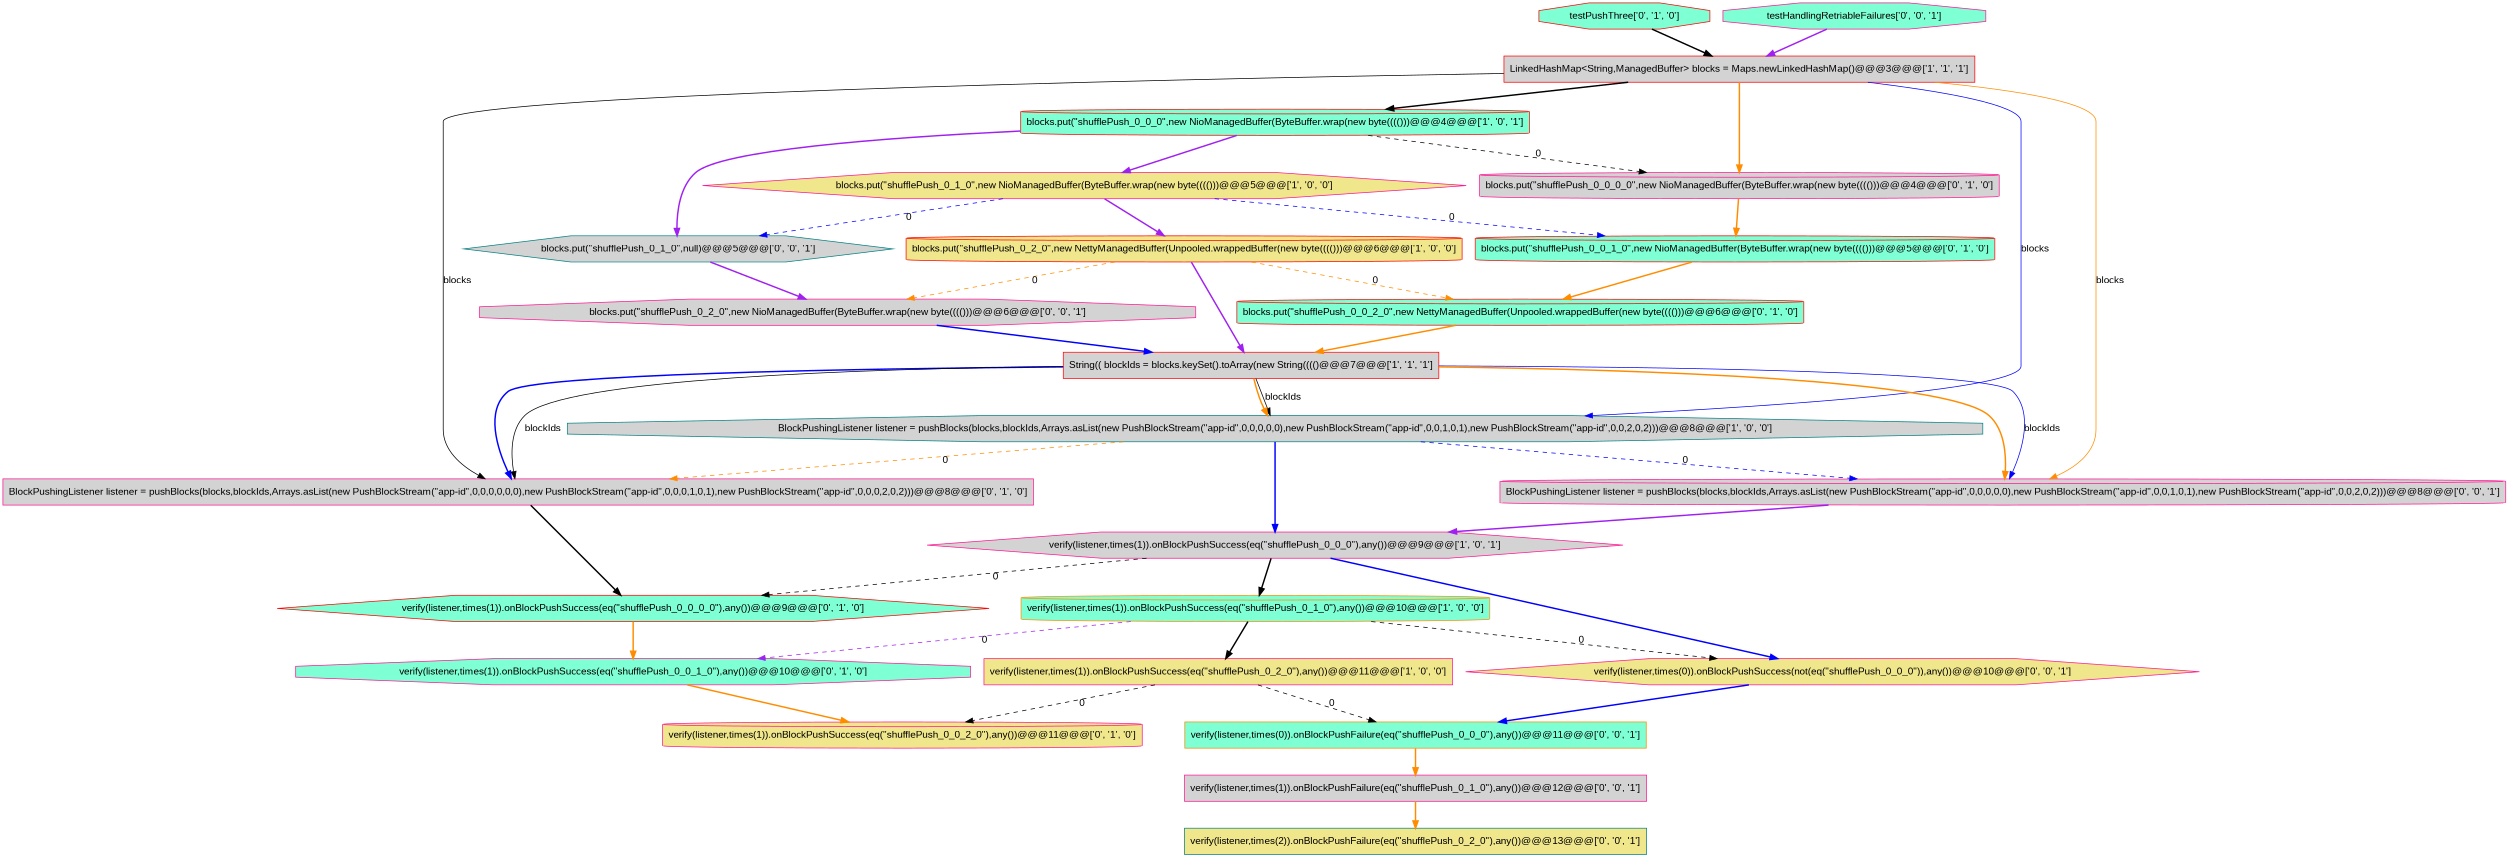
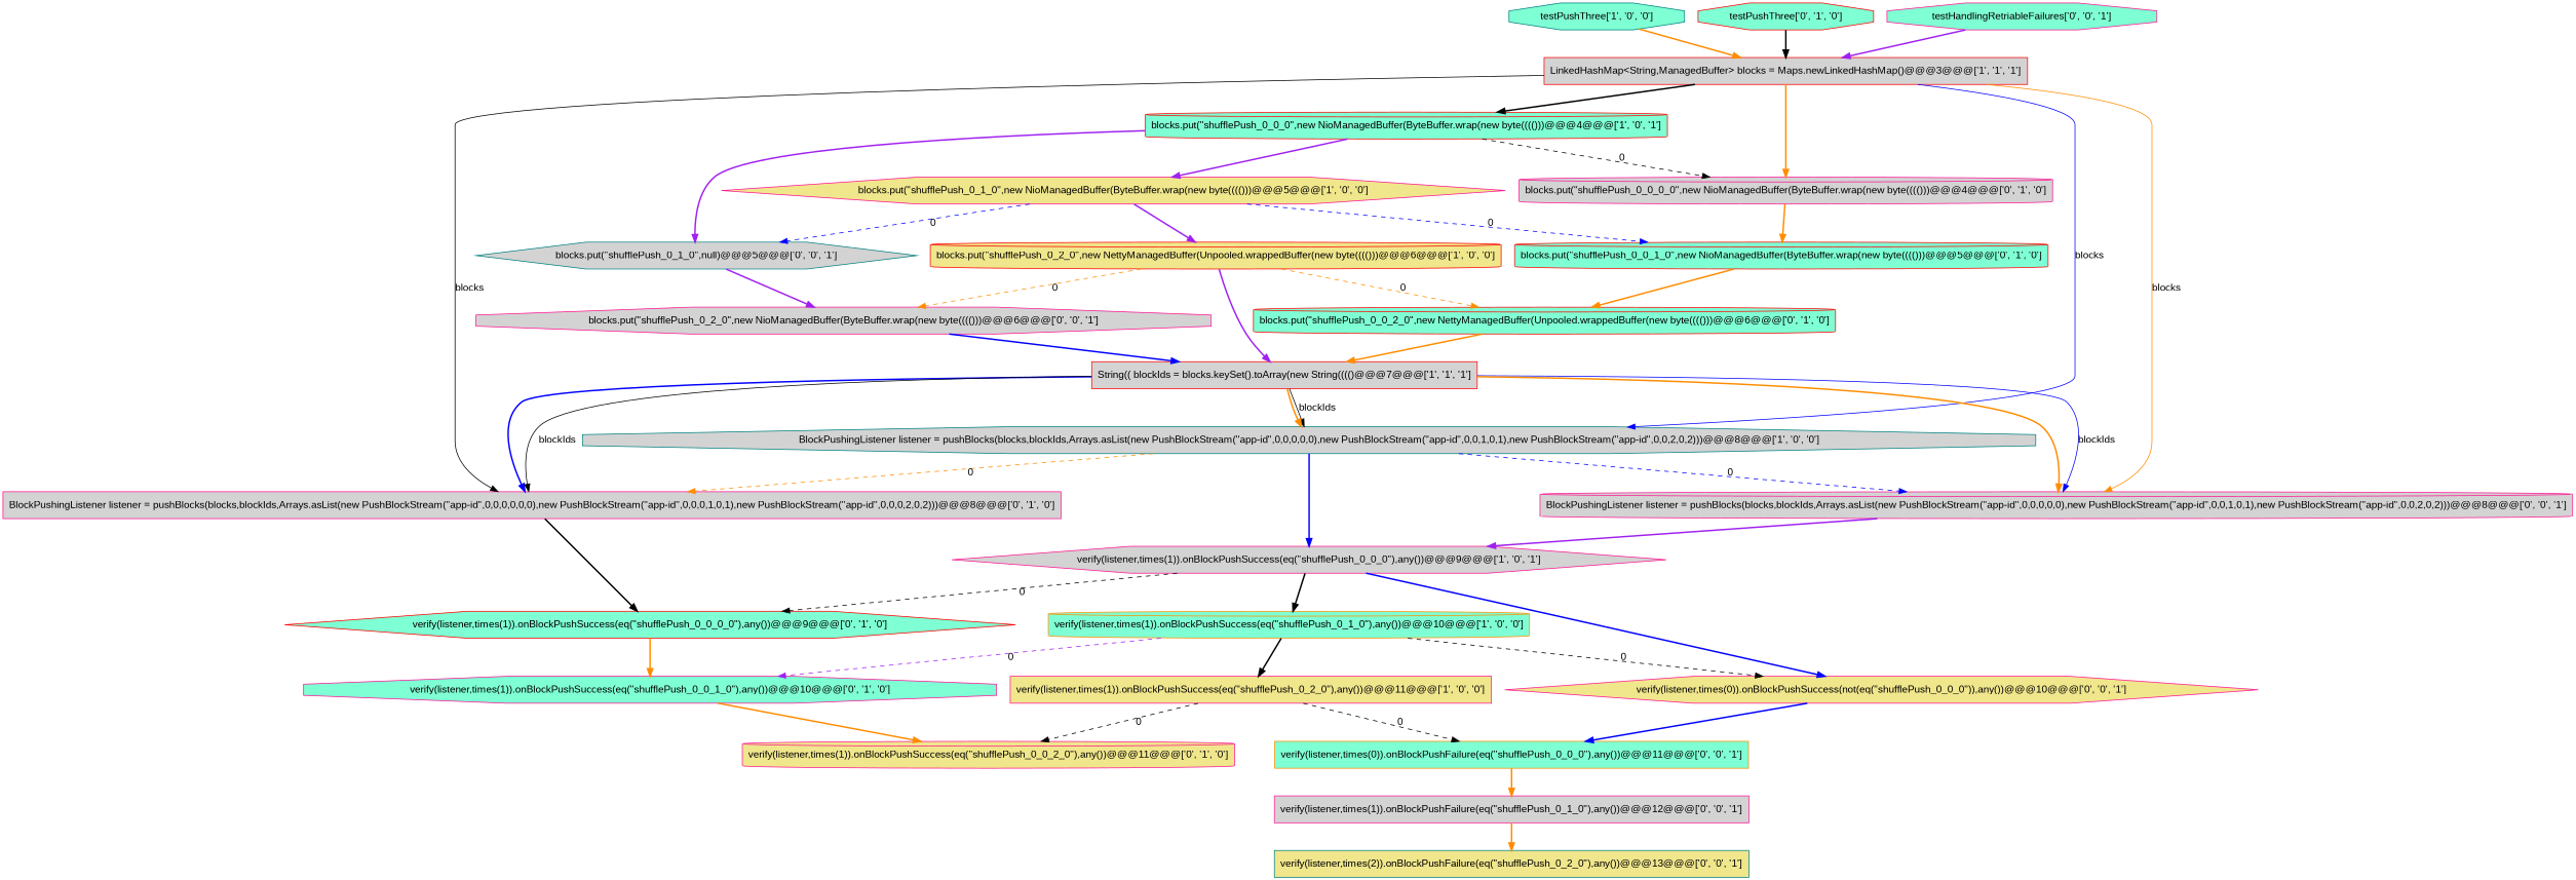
  digraph {
    fontname="Liberation Sans"
    node [fillcolor=lightgrey shape=cylinder style=filled color=deeppink fontname="Liberation Sans"]
    edge [style=bold color=darkorange fontname="Liberation Sans"]
    n1 [fillcolor=khaki label="verify(listener,times(1)).onBlockPushSuccess(eq(\"shufflePush_0_0_2_0\"),any())@@@11@@@['0', '1', '0']"]
    n2 [label="verify(listener,times(1)).onBlockPushFailure(eq(\"shufflePush_0_1_0\"),any())@@@12@@@['0', '0', '1']" shape=box]
    n3 [fillcolor=khaki label="verify(listener,times(2)).onBlockPushFailure(eq(\"shufflePush_0_2_0\"),any())@@@13@@@['0', '0', '1']" shape=box color=teal]
+   n4 [fillcolor=aquamarine label="testPushThree['1', '0', '0']" shape=octagon color=teal]
    n5 [label="LinkedHashMap<String,ManagedBuffer> blocks = Maps.newLinkedHashMap()@@@3@@@['1', '1', '1']" shape=box color=red]
    n6 [fillcolor=khaki label="blocks.put(\"shufflePush_0_1_0\",new NioManagedBuffer(ByteBuffer.wrap(new byte(((()))@@@5@@@['1', '0', '0']" shape=hexagon]
    n7 [fillcolor=aquamarine label="blocks.put(\"shufflePush_0_0_1_0\",new NioManagedBuffer(ByteBuffer.wrap(new byte(((()))@@@5@@@['0', '1', '0']" color=red]
    n8 [label="blocks.put(\"shufflePush_0_1_0\",null)@@@5@@@['0', '0', '1']" shape=hexagon color=teal]
    n9 [fillcolor=khaki label="blocks.put(\"shufflePush_0_2_0\",new NettyManagedBuffer(Unpooled.wrappedBuffer(new byte(((()))@@@6@@@['1', '0', '0']" color=red]
    n10 [fillcolor=aquamarine label="testPushThree['0', '1', '0']" shape=octagon color=red]
    n11 [label="BlockPushingListener listener = pushBlocks(blocks,blockIds,Arrays.asList(new PushBlockStream(\"app-id\",0,0,0,0,0,0),new PushBlockStream(\"app-id\",0,0,0,1,0,1),new PushBlockStream(\"app-id\",0,0,0,2,0,2)))@@@8@@@['0', '1', '0']" shape=box]
    n12 [fillcolor=aquamarine label="verify(listener,times(1)).onBlockPushSuccess(eq(\"shufflePush_0_0_0_0\"),any())@@@9@@@['0', '1', '0']" shape=hexagon color=red]
    n13 [label="BlockPushingListener listener = pushBlocks(blocks,blockIds,Arrays.asList(new PushBlockStream(\"app-id\",0,0,0,0,0),new PushBlockStream(\"app-id\",0,0,1,0,1),new PushBlockStream(\"app-id\",0,0,2,0,2)))@@@8@@@['0', '0', '1']"]
    n14 [label="blocks.put(\"shufflePush_0_0_0_0\",new NioManagedBuffer(ByteBuffer.wrap(new byte(((()))@@@4@@@['0', '1', '0']"]
    n15 [fillcolor=aquamarine label="blocks.put(\"shufflePush_0_0_0\",new NioManagedBuffer(ByteBuffer.wrap(new byte(((()))@@@4@@@['1', '0', '1']" color=red]
    n16 [label="BlockPushingListener listener = pushBlocks(blocks,blockIds,Arrays.asList(new PushBlockStream(\"app-id\",0,0,0,0,0),new PushBlockStream(\"app-id\",0,0,1,0,1),new PushBlockStream(\"app-id\",0,0,2,0,2)))@@@8@@@['1', '0', '0']" shape=octagon color=teal]
    n17 [label="verify(listener,times(1)).onBlockPushSuccess(eq(\"shufflePush_0_0_0\"),any())@@@9@@@['1', '0', '1']" shape=hexagon]
    n18 [fillcolor=khaki label="verify(listener,times(0)).onBlockPushSuccess(not(eq(\"shufflePush_0_0_0\")),any())@@@10@@@['0', '0', '1']" shape=hexagon]
    n19 [fillcolor=aquamarine label="verify(listener,times(1)).onBlockPushSuccess(eq(\"shufflePush_0_1_0\"),any())@@@10@@@['1', '0', '0']" color=darkorange]
    n20 [fillcolor=aquamarine label="testHandlingRetriableFailures['0', '0', '1']" shape=octagon]
    n21 [fillcolor=aquamarine label="verify(listener,times(0)).onBlockPushFailure(eq(\"shufflePush_0_0_0\"),any())@@@11@@@['0', '0', '1']" shape=box color=darkorange]
    n22 [fillcolor=khaki label="verify(listener,times(1)).onBlockPushSuccess(eq(\"shufflePush_0_2_0\"),any())@@@11@@@['1', '0', '0']" shape=box]
    n23 [fillcolor=aquamarine label="verify(listener,times(1)).onBlockPushSuccess(eq(\"shufflePush_0_0_1_0\"),any())@@@10@@@['0', '1', '0']" shape=octagon]
    n24 [fillcolor=aquamarine label="blocks.put(\"shufflePush_0_0_2_0\",new NettyManagedBuffer(Unpooled.wrappedBuffer(new byte(((()))@@@6@@@['0', '1', '0']" color=red]
    n25 [label="String(( blockIds = blocks.keySet().toArray(new String(((()@@@7@@@['1', '1', '1']" shape=box color=red]
    n26 [label="blocks.put(\"shufflePush_0_2_0\",new NioManagedBuffer(ByteBuffer.wrap(new byte(((()))@@@6@@@['0', '0', '1']" shape=octagon]
    n2 -> n3
+   n4 -> n5
    n5 -> n11 [label=blocks style=solid color=black]
    n5 -> n13 [label=blocks style=solid]
    n5 -> n14
    n5 -> n15 [color=black]
    n5 -> n16 [label=blocks style=solid color=blue]
    n6 -> n7 [label=0 style=dashed color=blue]
    n6 -> n8 [label=0 style=dashed color=blue]
    n6 -> n9 [color=purple]
    n7 -> n24
    n8 -> n26 [color=purple]
    n9 -> n24 [label=0 style=dashed]
    n9 -> n25 [color=purple]
    n9 -> n26 [label=0 style=dashed]
    n10 -> n5 [color=black]
    n11 -> n12 [color=black]
    n12 -> n23
    n13 -> n17 [color=purple]
    n14 -> n7
    n15 -> n6 [color=purple]
    n15 -> n8 [color=purple]
    n15 -> n14 [label=0 style=dashed color=black]
    n16 -> n11 [label=0 style=dashed]
    n16 -> n13 [label=0 style=dashed color=blue]
    n16 -> n17 [color=blue]
    n17 -> n12 [label=0 style=dashed color=black]
    n17 -> n18 [color=blue]
    n17 -> n19 [color=black]
    n18 -> n21 [color=blue]
    n19 -> n18 [label=0 style=dashed color=black]
    n19 -> n22 [color=black]
    n19 -> n23 [label=0 style=dashed color=purple]
    n20 -> n5 [color=purple]
    n21 -> n2
    n22 -> n1 [label=0 style=dashed color=black]
    n22 -> n21 [label=0 style=dashed color=black]
    n23 -> n1
    n24 -> n25
    n25 -> n11 [color=blue]
    n25 -> n11 [label=blockIds style=solid color=black]
    n25 -> n13 [label=blockIds style=solid color=blue]
    n25 -> n13
    n25 -> n16 [label=blockIds style=solid color=black]
    n25 -> n16
    n26 -> n25 [color=blue]
  }
